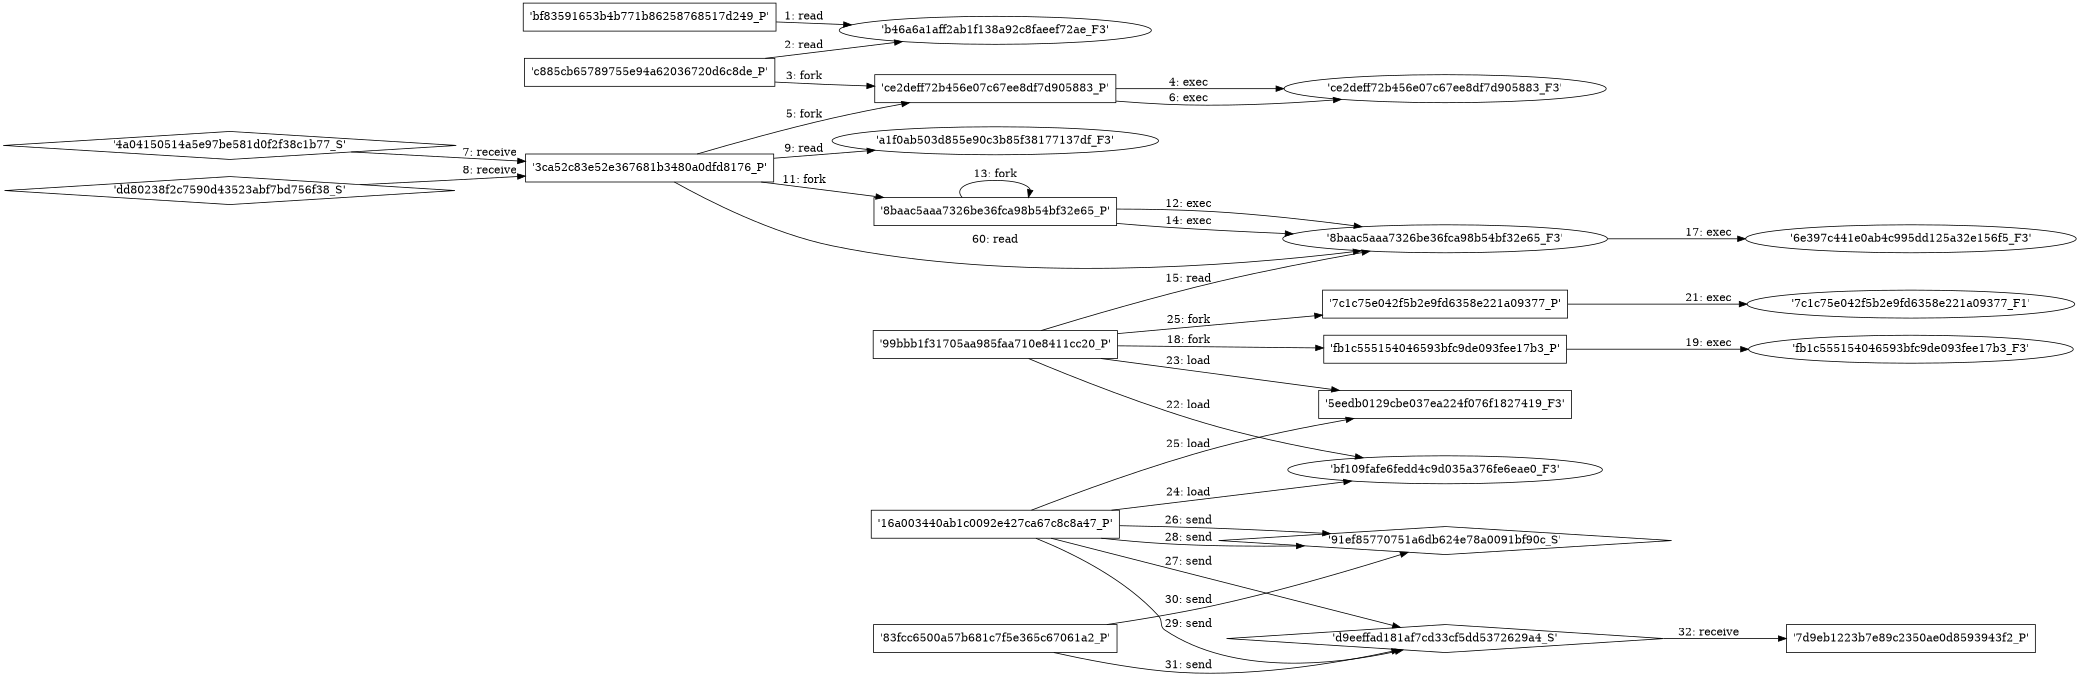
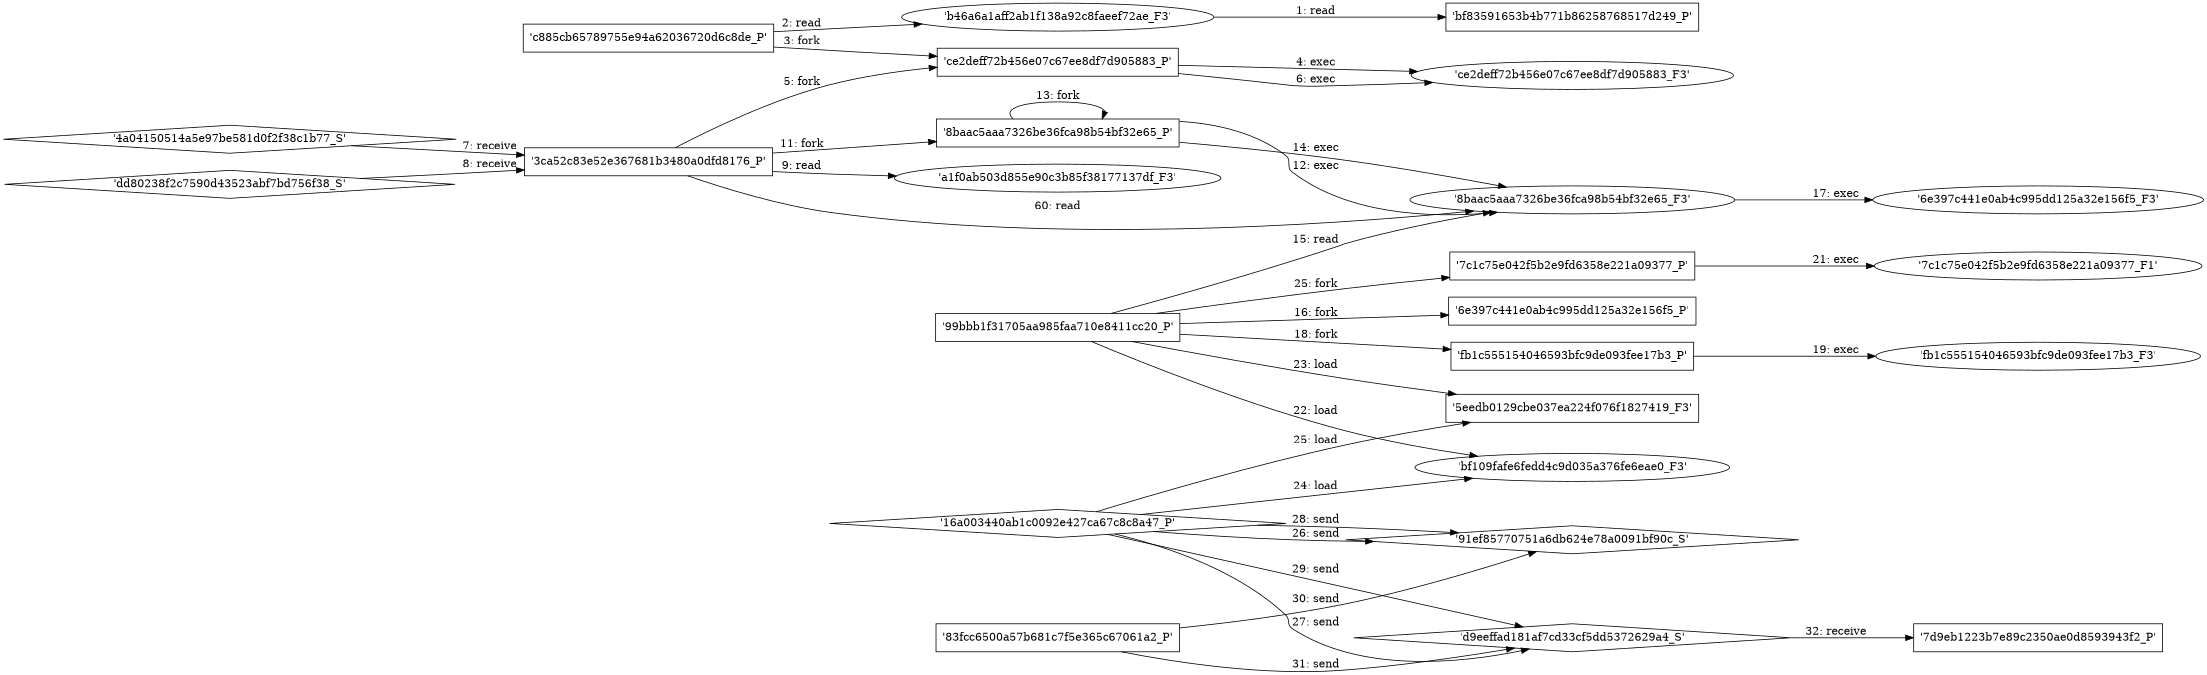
  digraph {
    engine=neato
    fixedsize=false
    fontsize=10
    nodesep=0.3
    rankdir=LR
    ranksep=0
    splines=true
    node [node_type=Process shape=box]
    "'b46a6a1aff2ab1f138a92c8faeef72ae_F3'" [node_type=file shape=ellipse]
    "'bf83591653b4b771b86258768517d249_P'"
    "'c885cb65789755e94a62036720d6c8de_P'"
    "'ce2deff72b456e07c67ee8df7d905883_P'"
    "'ce2deff72b456e07c67ee8df7d905883_F3'" [node_type=File shape=ellipse]
    "'3ca52c83e52e367681b3480a0dfd8176_P'"
    "'a1f0ab503d855e90c3b85f38177137df_F3'" [node_type=file shape=ellipse]
    "'8baac5aaa7326be36fca98b54bf32e65_F3'" [node_type=file shape=ellipse]
    "'8baac5aaa7326be36fca98b54bf32e65_P'"
    "'6e397c441e0ab4c995dd125a32e156f5_F3'" [node_type=File shape=ellipse]
    "'4a04150514a5e97be581d0f2f38c1b77_S'" [node_type=Socket shape=diamond]
    "'dd80238f2c7590d43523abf7bd756f38_S'" [node_type=Socket shape=diamond]
    "'99bbb1f31705aa985faa710e8411cc20_P'"
+   "'6e397c441e0ab4c995dd125a32e156f5_P'"
    "'fb1c555154046593bfc9de093fee17b3_P'"
    "'7c1c75e042f5b2e9fd6358e221a09377_P'"
    "'bf109fafe6fedd4c9d035a376fe6eae0_F3'" [node_type=file shape=ellipse]
    "'5eedb0129cbe037ea224f076f1827419_F3'" [node_type=file]
    "'fb1c555154046593bfc9de093fee17b3_F3'" [node_type=File shape=ellipse]
    "'7c1c75e042f5b2e9fd6358e221a09377_F1'" [node_type=File shape=ellipse]
-   "'16a003440ab1c0092e427ca67c8c8a47_P'"
+   "'16a003440ab1c0092e427ca67c8c8a47_P'" [shape=diamond]
    "'91ef85770751a6db624e78a0091bf90c_S'" [node_type=Socket shape=diamond]
    "'d9eeffad181af7cd33cf5dd5372629a4_S'" [node_type=Socket shape=diamond]
    "'7d9eb1223b7e89c2350ae0d8593943f2_P'"
    "'83fcc6500a57b681c7f5e365c67061a2_P'"
-   "'bf83591653b4b771b86258768517d249_P'" -> "'b46a6a1aff2ab1f138a92c8faeef72ae_F3'" [label="1: read"]
+   "'b46a6a1aff2ab1f138a92c8faeef72ae_F3'" -> "'bf83591653b4b771b86258768517d249_P'" [label="1: read"]
    "'c885cb65789755e94a62036720d6c8de_P'" -> "'b46a6a1aff2ab1f138a92c8faeef72ae_F3'" [label="2: read"]
    "'c885cb65789755e94a62036720d6c8de_P'" -> "'ce2deff72b456e07c67ee8df7d905883_P'" [label="3: fork"]
    "'ce2deff72b456e07c67ee8df7d905883_P'" -> "'ce2deff72b456e07c67ee8df7d905883_F3'" [label="4: exec"]
    "'ce2deff72b456e07c67ee8df7d905883_P'" -> "'ce2deff72b456e07c67ee8df7d905883_F3'" [label="6: exec"]
    "'3ca52c83e52e367681b3480a0dfd8176_P'" -> "'ce2deff72b456e07c67ee8df7d905883_P'" [label="5: fork"]
    "'3ca52c83e52e367681b3480a0dfd8176_P'" -> "'a1f0ab503d855e90c3b85f38177137df_F3'" [label="9: read"]
    "'3ca52c83e52e367681b3480a0dfd8176_P'" -> "'8baac5aaa7326be36fca98b54bf32e65_F3'" [label="60: read"]
    "'3ca52c83e52e367681b3480a0dfd8176_P'" -> "'8baac5aaa7326be36fca98b54bf32e65_P'" [label="11: fork"]
    "'8baac5aaa7326be36fca98b54bf32e65_F3'" -> "'6e397c441e0ab4c995dd125a32e156f5_F3'" [label="17: exec"]
    "'8baac5aaa7326be36fca98b54bf32e65_P'" -> "'8baac5aaa7326be36fca98b54bf32e65_F3'" [label="12: exec"]
    "'8baac5aaa7326be36fca98b54bf32e65_P'" -> "'8baac5aaa7326be36fca98b54bf32e65_F3'" [label="14: exec"]
    "'8baac5aaa7326be36fca98b54bf32e65_P'" -> "'8baac5aaa7326be36fca98b54bf32e65_P'" [label="13: fork"]
    "'4a04150514a5e97be581d0f2f38c1b77_S'" -> "'3ca52c83e52e367681b3480a0dfd8176_P'" [label="7: receive"]
    "'dd80238f2c7590d43523abf7bd756f38_S'" -> "'3ca52c83e52e367681b3480a0dfd8176_P'" [label="8: receive"]
    "'99bbb1f31705aa985faa710e8411cc20_P'" -> "'8baac5aaa7326be36fca98b54bf32e65_F3'" [label="15: read"]
+   "'99bbb1f31705aa985faa710e8411cc20_P'" -> "'6e397c441e0ab4c995dd125a32e156f5_P'" [label="16: fork"]
    "'99bbb1f31705aa985faa710e8411cc20_P'" -> "'fb1c555154046593bfc9de093fee17b3_P'" [label="18: fork"]
    "'99bbb1f31705aa985faa710e8411cc20_P'" -> "'7c1c75e042f5b2e9fd6358e221a09377_P'" [label="25: fork"]
    "'99bbb1f31705aa985faa710e8411cc20_P'" -> "'bf109fafe6fedd4c9d035a376fe6eae0_F3'" [label="22: load"]
    "'99bbb1f31705aa985faa710e8411cc20_P'" -> "'5eedb0129cbe037ea224f076f1827419_F3'" [label="23: load"]
    "'fb1c555154046593bfc9de093fee17b3_P'" -> "'fb1c555154046593bfc9de093fee17b3_F3'" [label="19: exec"]
    "'7c1c75e042f5b2e9fd6358e221a09377_P'" -> "'7c1c75e042f5b2e9fd6358e221a09377_F1'" [label="21: exec"]
    "'16a003440ab1c0092e427ca67c8c8a47_P'" -> "'bf109fafe6fedd4c9d035a376fe6eae0_F3'" [label="24: load"]
    "'16a003440ab1c0092e427ca67c8c8a47_P'" -> "'5eedb0129cbe037ea224f076f1827419_F3'" [label="25: load"]
    "'16a003440ab1c0092e427ca67c8c8a47_P'" -> "'91ef85770751a6db624e78a0091bf90c_S'" [label="26: send"]
    "'16a003440ab1c0092e427ca67c8c8a47_P'" -> "'91ef85770751a6db624e78a0091bf90c_S'" [label="28: send"]
    "'16a003440ab1c0092e427ca67c8c8a47_P'" -> "'d9eeffad181af7cd33cf5dd5372629a4_S'" [label="27: send"]
    "'16a003440ab1c0092e427ca67c8c8a47_P'" -> "'d9eeffad181af7cd33cf5dd5372629a4_S'" [label="29: send"]
    "'d9eeffad181af7cd33cf5dd5372629a4_S'" -> "'7d9eb1223b7e89c2350ae0d8593943f2_P'" [label="32: receive"]
    "'83fcc6500a57b681c7f5e365c67061a2_P'" -> "'91ef85770751a6db624e78a0091bf90c_S'" [label="30: send"]
    "'83fcc6500a57b681c7f5e365c67061a2_P'" -> "'d9eeffad181af7cd33cf5dd5372629a4_S'" [label="31: send"]
  }
